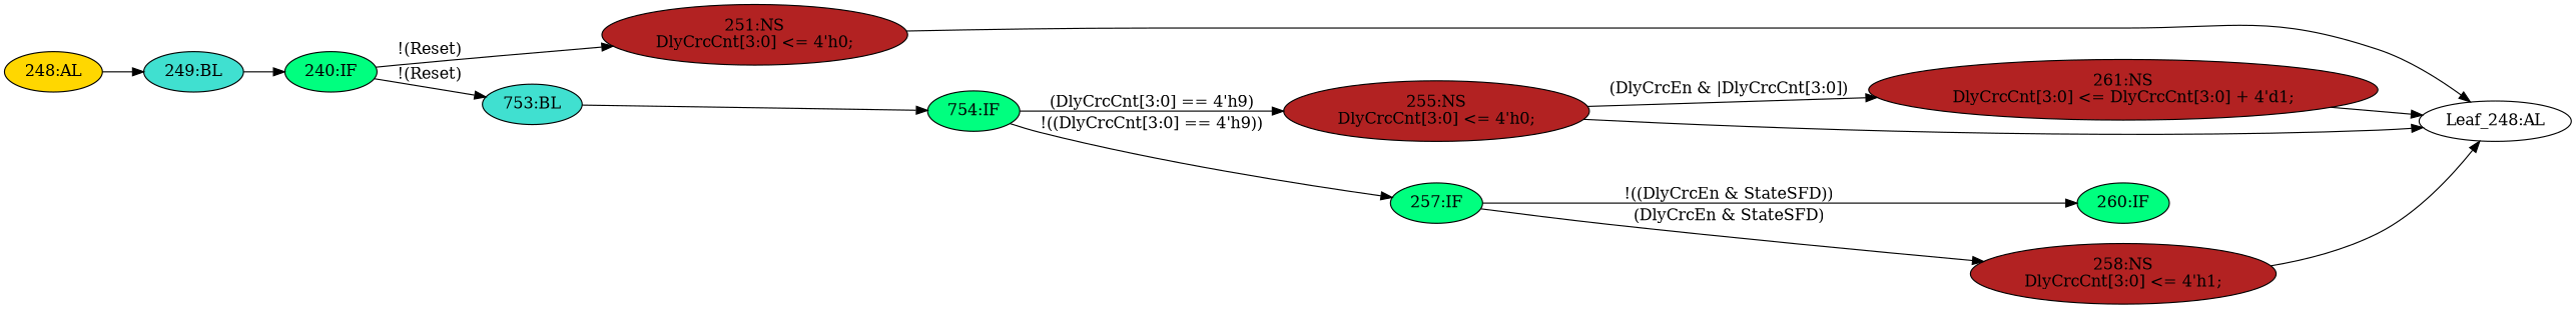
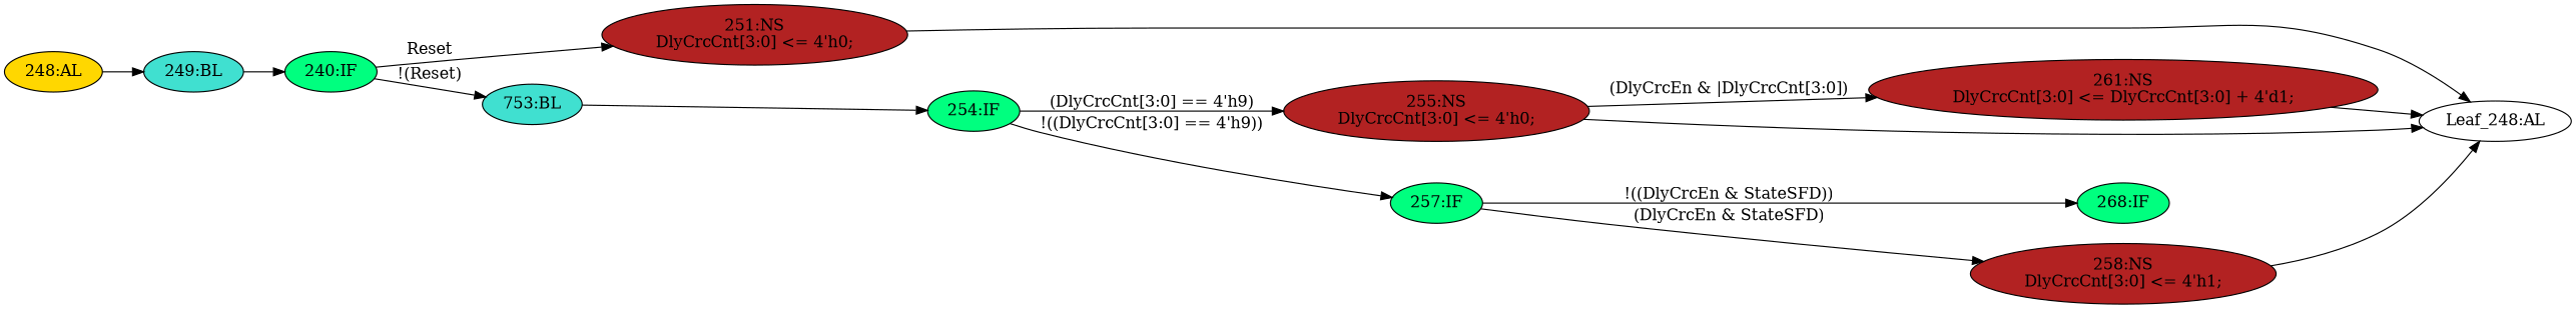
  strict digraph {
    rankdir=LR
    node [fillcolor=springgreen statements="[]" style=filled typ=IfStatement]
    edge [cond="[]" lineno=None]
-   n1 [ast="<pyverilog.vparser.ast.IfStatement object at 0x7f9a3ca40990>" label="260:IF"]
+   n1 [ast="<pyverilog.vparser.ast.IfStatement object at 0x7f9a3ca40990>" label="268:IF"]
    n2 [ast="<pyverilog.vparser.ast.NonblockingSubstitution object at 0x7f9a3ca40a50>" fillcolor=firebrick label="261:NS\nDlyCrcCnt[3:0] <= DlyCrcCnt[3:0] + 4'd1;" statements="[<pyverilog.vparser.ast.NonblockingSubstitution object at 0x7f9a3ca40a50>]" typ=NonblockingSubstitution]
    n3 [def_var="['DlyCrcCnt']" label="Leaf_248:AL" fillcolor="" statements="" style="" typ=""]
    n4 [ast="<pyverilog.vparser.ast.NonblockingSubstitution object at 0x7f9a3c9cc850>" fillcolor=firebrick label="251:NS\nDlyCrcCnt[3:0] <= 4'h0;" statements="[<pyverilog.vparser.ast.NonblockingSubstitution object at 0x7f9a3c9cc850>]" typ=NonblockingSubstitution]
    n5 [ast="<pyverilog.vparser.ast.Always object at 0x7f9a3ca40f90>" clk_sens=True fillcolor=gold label="248:AL" sens="['MRxClk', 'Reset']" typ=Always use_var="['Reset', 'DlyCrcEn', 'StateSFD', 'DlyCrcCnt']"]
    n6 [ast="<pyverilog.vparser.ast.Block object at 0x7f9a3c9cc150>" fillcolor=turquoise label="249:BL" typ=Block]
    n7 [ast="<pyverilog.vparser.ast.IfStatement object at 0x7f9a3c9cc190>" label="240:IF"]
    n8 [ast="<pyverilog.vparser.ast.Block object at 0x7f9a3c9cc1d0>" fillcolor=turquoise label="753:BL" typ=Block]
-   n9 [ast="<pyverilog.vparser.ast.IfStatement object at 0x7f9a3c9cc210>" label="754:IF"]
+   n9 [ast="<pyverilog.vparser.ast.IfStatement object at 0x7f9a3c9cc210>" label="254:IF"]
    n10 [ast="<pyverilog.vparser.ast.NonblockingSubstitution object at 0x7f9a3c9cc550>" fillcolor=firebrick label="255:NS\nDlyCrcCnt[3:0] <= 4'h0;" statements="[<pyverilog.vparser.ast.NonblockingSubstitution object at 0x7f9a3c9cc550>]" typ=NonblockingSubstitution]
    n11 [ast="<pyverilog.vparser.ast.IfStatement object at 0x7f9a3c9cc250>" label="257:IF"]
    n12 [ast="<pyverilog.vparser.ast.NonblockingSubstitution object at 0x7f9a3c9cc290>" fillcolor=firebrick label="258:NS\nDlyCrcCnt[3:0] <= 4'h1;" statements="[<pyverilog.vparser.ast.NonblockingSubstitution object at 0x7f9a3c9cc290>]" typ=NonblockingSubstitution]
    n2 -> n3
    n4 -> n3
    n5 -> n6
    n6 -> n7
-   n7 -> n4 [cond="['Reset']" label="!(Reset)" lineno=250]
+   n7 -> n4 [cond="['Reset']" label=Reset lineno=250]
    n7 -> n8 [cond="['Reset']" label="!(Reset)" lineno=250]
    n8 -> n9
    n9 -> n10 [cond="['DlyCrcCnt']" label="(DlyCrcCnt[3:0] == 4'h9)" lineno=254]
    n9 -> n11 [cond="['DlyCrcCnt']" label="!((DlyCrcCnt[3:0] == 4'h9))" lineno=254]
    n10 -> n2 [cond="['DlyCrcEn', 'DlyCrcCnt']" label="(DlyCrcEn & |DlyCrcCnt[3:0])" lineno=260]
    n10 -> n3
    n11 -> n1 [cond="['DlyCrcEn', 'StateSFD']" label="!((DlyCrcEn & StateSFD))" lineno=257]
    n11 -> n12 [cond="['DlyCrcEn', 'StateSFD']" label="(DlyCrcEn & StateSFD)" lineno=257]
    n12 -> n3
  }
